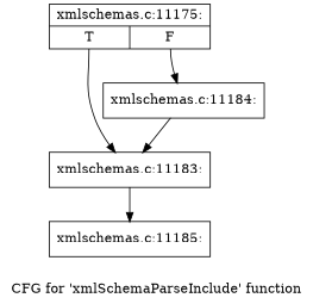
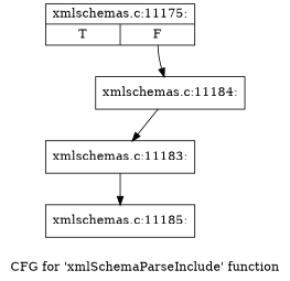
  digraph {
    label="CFG for 'xmlSchemaParseInclude' function"
    node [shape=record]
    n1 [label="{xmlschemas.c:11175:|{<s0>T|<s1>F}}"]
    n2 [label="{xmlschemas.c:11183:}"]
    n3 [label="{xmlschemas.c:11184:}"]
    n4 [label="{xmlschemas.c:11185:}"]
-   n1 -> n2 [tailport=s0]
    n1 -> n3 [tailport=s1]
    n2 -> n4
    n3 -> n2
  }
